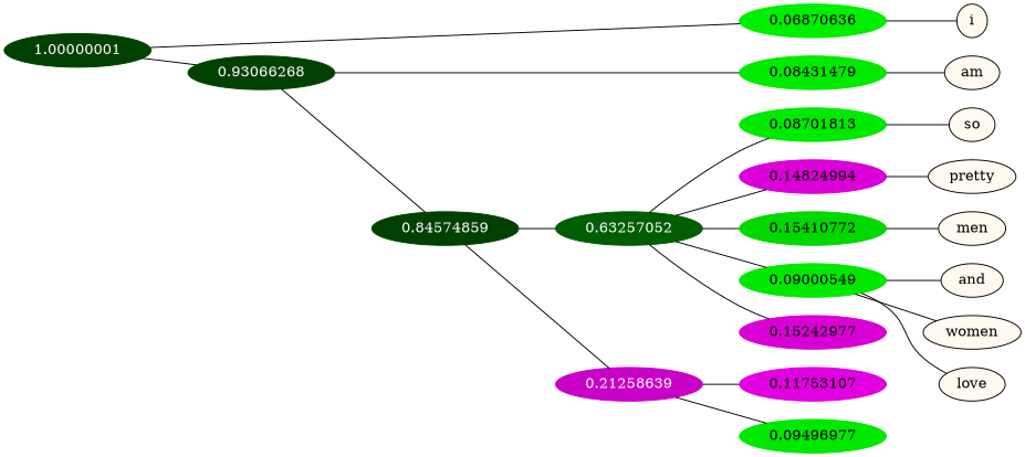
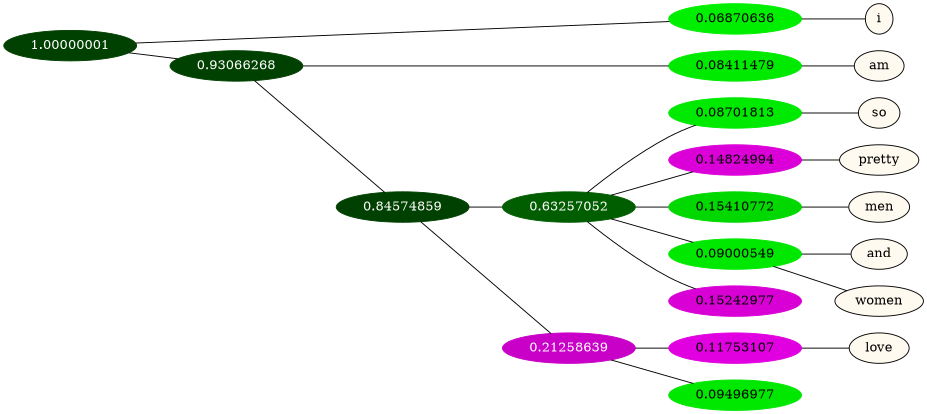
  graph {
    rankdir=LR
    node [color=black format=png nodesep=0.001 ordering=out overlap_scaling=0.01 ranksep=0.001 style=filled fontcolor=black]
    n1 [fillcolor=floralwhite height=0.15 label=i style="filled,solid" width=0.15 fontcolor=""]
    n2 [fillcolor=floralwhite height=0.15 label=am style="filled,solid" width=0.15 fontcolor=""]
    n3 [fillcolor=floralwhite height=0.15 label=so style="filled,solid" width=0.15 fontcolor=""]
    n4 [fillcolor=floralwhite height=0.15 label=pretty style="filled,solid" width=0.15 fontcolor=""]
    n5 [fillcolor=floralwhite height=0.15 label=men style="filled,solid" width=0.15 fontcolor=""]
    n6 [fillcolor=floralwhite height=0.15 label=and style="filled,solid" width=0.15 fontcolor=""]
    n7 [fillcolor=floralwhite height=0.15 label=women style="filled,solid" width=0.15 fontcolor=""]
    n8 [fillcolor=floralwhite height=0.15 label=love style="filled,solid" width=0.15 fontcolor=""]
    n9 [color="0.334 1.000 0.931" height=0.15 label=0.06870636 width=0.15]
-   n10 [color="0.334 1.000 0.916" height=0.15 label=0.08431479 width=0.15]
+   n10 [color="0.334 1.000 0.916" height=0.15 label=0.08411479 width=0.15]
    n11 [color="0.334 1.000 0.913" height=0.15 label=0.08701813 width=0.15]
    n12 [color="0.835 1.000 0.852" height=0.15 label=0.14824994 width=0.15]
    n13 [color="0.334 1.000 0.846" height=0.15 label=0.15410772 width=0.15]
    n14 [color="0.334 1.000 0.910" height=0.15 label=0.09000549 width=0.15]
    n15 [color="0.835 1.000 0.848" height=0.15 label=0.15242977 width=0.15]
    n16 [color="0.835 1.000 0.882" height=0.15 label=0.11753107 width=0.15]
    n17 [color="0.334 1.000 0.905" height=0.15 label=0.09496977 width=0.15]
    n18 [color="0.334 1.000 0.250" fontcolor=grey99 height=0.15 label=1.00000001 width=0.15]
    n19 [color="0.334 1.000 0.250" fontcolor=grey99 height=0.15 label=0.93066268 width=0.15]
    n20 [color="0.334 1.000 0.250" fontcolor=grey99 height=0.15 label=0.84574859 width=0.15]
    n21 [color="0.334 1.000 0.367" fontcolor=grey99 height=0.15 label=0.63257052 width=0.15]
    n22 [color="0.835 1.000 0.787" fontcolor=grey99 height=0.15 label=0.21258639 width=0.15]
    subgraph sub_1 {
      rank=same
      n1
      n2
      n3
      n4
      n5
      n6
      n7
      n8
    }
    subgraph sub_2 {
      rank=same
      n9
      n10
      n11
      n12
      n13
      n14
      n15
      n16
      n17
    }
    n9 -- n1
    n10 -- n2
    n11 -- n3
    n12 -- n4
    n13 -- n5
    n14 -- n6
    n14 -- n7
-   n14 -- n8
+   n16 -- n8
    n18 -- n9
    n18 -- n19
    n19 -- n10
    n19 -- n20
    n20 -- n21
    n20 -- n22
    n21 -- n11
    n21 -- n12
    n21 -- n13
    n21 -- n14
    n21 -- n15
    n22 -- n16
    n22 -- n17
  }
